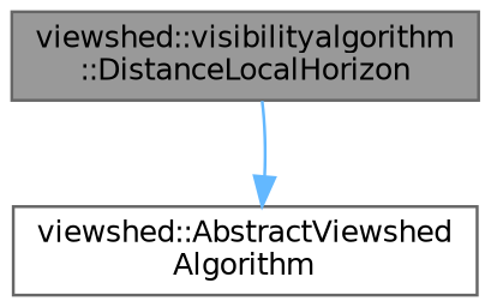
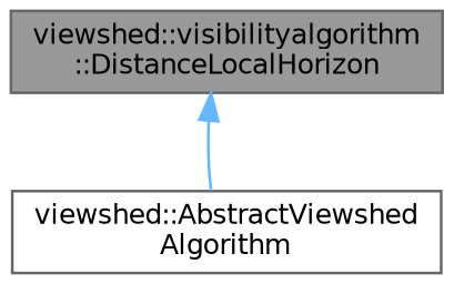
  digraph {
    node [color=gray40 fontname=Helvetica fontsize=10 shape=box style=filled]
    n1 [fillcolor=grey60 fontcolor=black height=0.2 label="viewshed::visibilityalgorithm\l::DistanceLocalHorizon" width=0.4]
    n2 [fillcolor=white height=0.2 label="viewshed::AbstractViewshed\lAlgorithm" width=0.4]
-   n2 -> n1 [color=steelblue1 dir=back fontname=Helvetica fontsize=10 labelfontname=Helvetica labelfontsize=10 style=solid]
+   n1 -> n2 [color=steelblue1 dir=back fontname=Helvetica fontsize=10 labelfontname=Helvetica labelfontsize=10 style=solid]
  }
